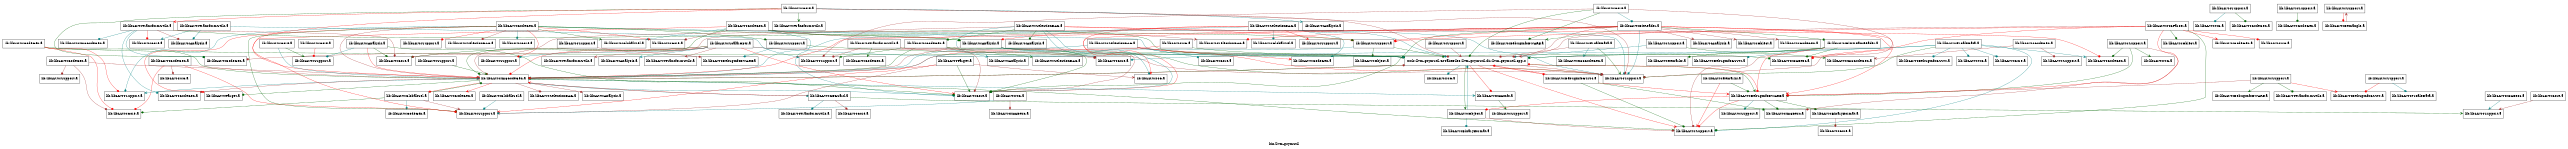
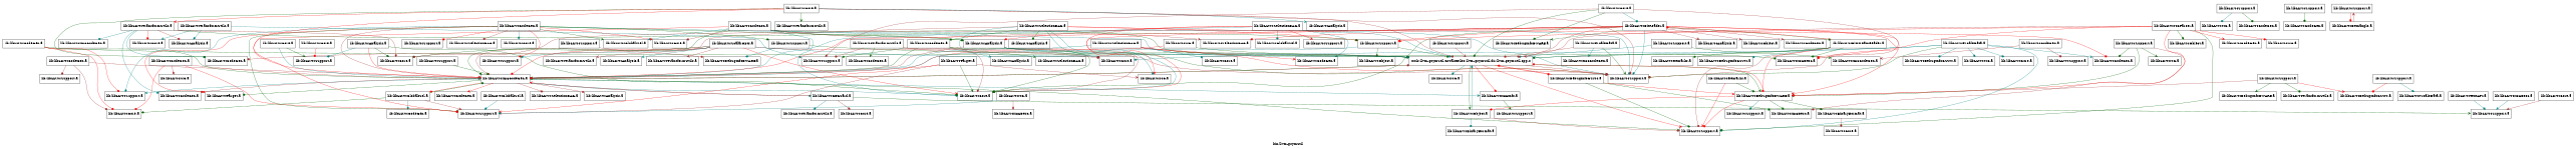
  digraph {
    fontname="DejaVu Serif"
    label="bin/llvm-gsymutil"
    node [fontname="DejaVu Serif" shape=record]
    edge [arrowhead=diamond color=darkgreen fontname="DejaVu Serif"]
    n1 [label="{tools/llvm-gsymutil/CMakeFiles/llvm-gsymutil.dir/llvm-gsymutil.cpp.o}"]
    n2 [label="{lib/libLLVMX86CodeGen.a}"]
    n3 [label="{lib/libLLVMX86Info.a}"]
    n4 [label="{lib/libLLVMDebugInfoDWARF.a}"]
    n5 [label="{lib/libLLVMSupport.a}"]
    n6 [label="{lib/libLLVMDebugInfoGSYM.a}"]
    n7 [label="{lib/libLLVMMC.a}"]
    n8 [label="{lib/libLLVMObject.a}"]
    n9 [label="{lib/libLLVMSupport.a}"]
    n10 [label="{lib/libLLVMSupport.a}"]
    n11 [label="{lib/libLLVMCodeGen.a}"]
    n12 [label="{lib/libLLVMTarget.a}"]
    n13 [label="{lib/libLLVMGlobalISel.a}"]
    n14 [label="{lib/libLLVMSelectionDAG.a}"]
    n15 [label="{lib/libLLVMCodeGen.a}"]
    n16 [label="{lib/libLLVMAnalysis.a}"]
    n17 [label="{lib/libLLVMCFGuard.a}"]
    n18 [label="{lib/libLLVMCore.a}"]
    n19 [label="{lib/libLLVMSupport.a}"]
    n20 [label="{lib/libLLVMX86Desc.a}"]
    n21 [label="{lib/libLLVMSupport.a}"]
    n22 [label="{lib/libLLVMBinaryFormat.a}"]
    n23 [label="{lib/libLLVMBinaryFormat.a}"]
    n24 [label="{lib/libLLVMSupport.a}"]
    n25 [label="{lib/libLLVMCodeGen.a}"]
    n26 [label="{lib/libLLVMCore.a}"]
    n27 [label="{lib/libLLVMSupport.a}"]
    n28 [label="{lib/libLLVMTransformUtils.a}"]
    n29 [label="{lib/libLLVMCore.a}"]
    n30 [label="{lib/libLLVMCore.a}"]
    n31 [label="{lib/libLLVMX86Desc.a}"]
    n32 [label="{lib/libLLVMMC.a}"]
    n33 [label="{lib/libLLVMX86Desc.a}"]
    n34 [label="{lib/libLLVMSupport.a}"]
    n35 [label="{lib/libLLVMObject.a}"]
    n36 [label="{lib/libLLVMTarget.a}"]
    n37 [label="{lib/libLLVMMC.a}"]
    n38 [label="{lib/libLLVMGlobalISel.a}"]
    n39 [label="{lib/libLLVMSelectionDAG.a}"]
    n40 [label="{lib/libLLVMGlobalISel.a}"]
    n41 [label="{lib/libLLVMSupport.a}"]
    n42 [label="{lib/libLLVMCodeGen.a}"]
    n43 [label="{lib/libLLVMAnalysis.a}"]
    n44 [label="{lib/libLLVMCore.a}"]
    n45 [label="{lib/libLLVMSelectionDAG.a}"]
    n46 [label="{lib/libLLVMCodeGen.a}"]
    n47 [label="{lib/libLLVMCodeGen.a}"]
    n48 [label="{lib/libLLVMAnalysis.a}"]
    n49 [label="{lib/libLLVMSupport.a}"]
    n50 [label="{lib/libLLVMSelectionDAG.a}"]
    n51 [label="{lib/libLLVMAnalysis.a}"]
    n52 [label="{lib/libLLVMSupport.a}"]
    n53 [label="{lib/libLLVMDebugInfoDWARF.a}"]
    n54 [label="{lib/libLLVMSelectionDAG.a}"]
    n55 [label="{lib/libLLVMCore.a}"]
    n56 [label="{lib/libLLVMCodeGen.a}"]
    n57 [label="{lib/libLLVMMC.a}"]
    n58 [label="{lib/libLLVMSupport.a}"]
    n59 [label="{lib/libLLVMMC.a}"]
    n60 [label="{lib/libLLVMCodeGen.a}"]
    n61 [label="{lib/libLLVMMC.a}"]
    n62 [label="{lib/libLLVMX86Desc.a}"]
    n63 [label="{lib/libLLVMCodeGen.a}"]
    n64 [label="{lib/libLLVMX86CodeGen.a}"]
    n65 [label="{lib/libLLVMSupport.a}"]
    n66 [label="{lib/libLLVMSupport.a}"]
    n67 [label="{lib/libLLVMCodeGen.a}"]
    n68 [label="{lib/libLLVMSupport.a}"]
    n69 [label="{lib/libLLVMMC.a}"]
    n70 [label="{lib/libLLVMCodeGen.a}"]
    n71 [label="{lib/libLLVMSupport.a}"]
    n72 [label="{lib/libLLVMSupport.a}"]
    n73 [label="{lib/libLLVMCodeGen.a}"]
    n74 [label="{lib/libLLVMSupport.a}"]
    n75 [label="{lib/libLLVMGlobalISel.a}"]
    n76 [label="{lib/libLLVMSupport.a}"]
    n77 [label="{lib/libLLVMSelectionDAG.a}"]
    n78 [label="{lib/libLLVMCore.a}"]
    n79 [label="{lib/libLLVMCore.a}"]
    n80 [label="{lib/libLLVMSupport.a}"]
    n81 [label="{lib/libLLVMCodeGen.a}"]
    n82 [label="{lib/libLLVMCodeGen.a}"]
    n83 [label="{lib/libLLVMSelectionDAG.a}"]
    n84 [label="{lib/libLLVMScalarOpts.a}"]
    n85 [label="{lib/libLLVMTransformUtils.a}"]
    n86 [label="{lib/libLLVMCore.a}"]
    n87 [label="{lib/libLLVMCodeGen.a}"]
    n88 [label="{lib/libLLVMTransformUtils.a}"]
    n89 [label="{lib/libLLVMAnalysis.a}"]
    n90 [label="{lib/libLLVMTransformUtils.a}"]
    n91 [label="{lib/libLLVMX86CodeGen.a}"]
    n92 [label="{lib/libLLVMAnalysis.a}"]
    n93 [label="{lib/libLLVMCore.a}"]
    n94 [label="{lib/libLLVMSupport.a}"]
    n95 [label="{lib/libLLVMDebugInfoDWARF.a}"]
    n96 [label="{lib/libLLVMDebugInfoGSYM.a}"]
    n97 [label="{lib/libLLVMTransformUtils.a}"]
    n98 [label="{lib/libLLVMTransformUtils.a}"]
    n99 [label="{lib/libLLVMTransformUtils.a}"]
    n100 [label="{lib/libLLVMCodeGen.a}"]
    n101 [label="{lib/libLLVMAnalysis.a}"]
    n102 [label="{lib/libLLVMSupport.a}"]
    n103 [label="{lib/libLLVMProfileData.a}"]
    n104 [label="{lib/libLLVMDebugInfoGSYM.a}"]
    n105 [label="{lib/libLLVMMC.a}"]
    n106 [label="{lib/libLLVMCore.a}"]
    n107 [label="{lib/libLLVMSupport.a}"]
    n108 [label="{lib/libLLVMDemangle.a}"]
    n109 [label="{lib/libLLVMProfileData.a}"]
    n110 [label="{lib/libLLVMX86CodeGen.a}"]
    n111 [label="{lib/libLLVMMCParser.a}"]
    n112 [label="{lib/libLLVMMC.a}"]
    n113 [label="{lib/libLLVMObject.a}"]
    n114 [label="{lib/libLLVMCodeGen.a}"]
    n115 [label="{lib/libLLVMBitReader.a}"]
    n116 [label="{lib/libLLVMDebugInfoDWARF.a}"]
    n117 [label="{lib/libLLVMObject.a}"]
    n118 [label="{lib/libLLVMCodeGen.a}"]
    n119 [label="{lib/libLLVMAnalysis.a}"]
    n120 [label="{lib/libLLVMBitstreamReader.a}"]
    n121 [label="{lib/libLLVMDebugInfoGSYM.a}"]
    n122 [label="{lib/libLLVMRemarks.a}"]
    n123 [label="{lib/libLLVMCore.a}"]
    n124 [label="{lib/libLLVMCore.a}"]
    n125 [label="{lib/libLLVMTransformUtils.a}"]
    n126 [label="{lib/libLLVMAnalysis.a}"]
    n127 [label="{lib/libLLVMSupport.a}"]
    n128 [label="{lib/libLLVMCore.a}"]
    n129 [label="{lib/libLLVMSupport.a}"]
    n130 [label="{lib/libLLVMProfileData.a}"]
    n131 [label="{lib/libLLVMCore.a}"]
    n132 [label="{lib/libLLVMSupport.a}"]
    n133 [label="{lib/libLLVMCore.a}"]
    n134 [label="{lib/libLLVMRemarks.a}"]
+   n135 [label="{lib/libLLVMTextAPI.a}"]
    n1 -> n2 [arrowhead=vee]
    n1 -> n3 [color=red]
    n1 -> n4 [arrowhead=vee]
    n1 -> n5 [arrowhead=vee color=brown]
    n1 -> n6 [arrowhead=dot color=red]
    n1 -> n7 [color=teal]
    n1 -> n8 [arrowhead=vee]
    n1 -> n9 [arrowhead=vee color=red]
    n2 -> n1 [arrowhead=dot color=brown]
    n2 -> n3 [arrowhead=vee color=teal]
    n2 -> n9 [arrowhead=vee]
    n2 -> n10 [arrowhead=vee color=teal]
    n2 -> n11 [arrowhead=vee color=red]
    n2 -> n12 [arrowhead=dot]
    n2 -> n13 [color=red]
    n2 -> n14 [color=brown]
    n2 -> n15 [arrowhead=dot color=brown]
    n2 -> n16 [color=brown]
    n2 -> n17 [arrowhead=dot color=teal]
    n2 -> n18 [color=teal]
    n3 -> n19 [arrowhead=vee]
    n4 -> n1 [arrowhead=dot color=red]
    n4 -> n8 [color=red]
    n4 -> n9 [arrowhead=dot color=red]
    n4 -> n20
    n4 -> n21 [color=teal]
    n4 -> n22
    n6 -> n1 [color=red]
    n6 -> n4 [arrowhead=vee color=red]
    n6 -> n9
    n6 -> n20 [arrowhead=dot]
    n8 -> n1 [color=teal]
    n8 -> n9 [color=brown]
    n8 -> n23 [arrowhead=dot color=teal]
    n13 -> n2 [arrowhead=dot]
    n13 -> n24 [arrowhead=vee color=brown]
    n13 -> n25 [color=teal]
    n13 -> n26
    n17 -> n2 [arrowhead=vee color=red]
    n17 -> n27 [arrowhead=vee]
    n17 -> n28 [color=teal]
    n17 -> n29 [color=brown]
    n22 -> n30 [color=brown]
    n31 -> n27 [arrowhead=vee color=teal]
    n32 -> n24 [arrowhead=vee color=red]
    n32 -> n33 [arrowhead=dot]
    n34 -> n1 [arrowhead=dot]
    n34 -> n2 [arrowhead=dot color=teal]
    n34 -> n35
    n36 -> n2 [color=red]
    n36 -> n18 [arrowhead=vee]
    n36 -> n24 [arrowhead=vee color=brown]
    n36 -> n37 [arrowhead=vee color=brown]
    n38 -> n24 [color=teal]
    n39 -> n1 [color=teal]
    n39 -> n2 [arrowhead=dot color=teal]
    n39 -> n5 [arrowhead=dot color=teal]
    n39 -> n18 [color=red]
    n39 -> n40 [arrowhead=dot color=teal]
    n39 -> n41 [arrowhead=vee color=red]
    n39 -> n42 [arrowhead=vee color=teal]
    n39 -> n43 [color=red]
    n43 -> n1 [color=teal]
    n43 -> n2 [color=brown]
    n43 -> n5 [arrowhead=vee]
    n43 -> n18 [color=brown]
    n43 -> n44 [color=teal]
    n45 -> n2 [arrowhead=dot color=brown]
    n45 -> n18 [color=teal]
    n45 -> n34 [color=red]
    n45 -> n37 [arrowhead=dot color=teal]
    n45 -> n44 [arrowhead=dot color=teal]
    n45 -> n46 [arrowhead=dot]
    n45 -> n47 [arrowhead=dot color=red]
    n45 -> n48 [arrowhead=dot]
    n46 -> n2 [arrowhead=vee]
    n46 -> n18
    n46 -> n44 [arrowhead=dot color=brown]
    n46 -> n49
    n46 -> n50 [arrowhead=vee]
    n46 -> n51 [arrowhead=vee color=teal]
    n52 -> n1 [arrowhead=vee]
    n52 -> n53 [color=teal]
    n54 -> n1 [arrowhead=vee color=brown]
    n54 -> n2 [arrowhead=vee color=teal]
    n54 -> n5 [arrowhead=dot color=red]
    n54 -> n42 [arrowhead=vee color=red]
    n54 -> n55 [arrowhead=dot color=teal]
    n56 -> n2 [arrowhead=dot color=brown]
    n56 -> n24 [arrowhead=dot color=red]
    n56 -> n26 [arrowhead=dot color=red]
    n56 -> n57 [color=brown]
    n58 -> n59 [arrowhead=dot color=teal]
    n58 -> n60 [arrowhead=dot]
    n61 -> n24 [arrowhead=dot color=teal]
    n61 -> n62 [color=brown]
    n63 -> n64 [arrowhead=vee color=brown]
    n63 -> n65 [arrowhead=dot color=brown]
    n66 -> n2 [arrowhead=vee]
    n67 -> n1 [arrowhead=dot]
    n67 -> n2 [arrowhead=vee]
    n67 -> n10 [color=red]
    n67 -> n26 [arrowhead=dot color=red]
    n68 -> n4
    n68 -> n20 [color=brown]
    n68 -> n47
    n68 -> n69 [arrowhead=vee]
    n70 -> n2 [arrowhead=dot color=brown]
    n70 -> n26 [arrowhead=dot color=brown]
    n70 -> n71 [arrowhead=dot color=brown]
    n72 -> n1 [arrowhead=dot color=teal]
    n72 -> n64 [arrowhead=vee]
    n73 -> n1 [arrowhead=dot color=teal]
    n73 -> n2 [color=brown]
    n73 -> n10 [color=teal]
    n73 -> n12 [color=red]
    n73 -> n24 [arrowhead=dot]
    n73 -> n43
    n73 -> n52
    n73 -> n74 [arrowhead=dot color=red]
    n73 -> n75 [arrowhead=vee]
    n73 -> n76 [color=red]
    n73 -> n77 [arrowhead=dot color=brown]
    n73 -> n78 [color=red]
    n73 -> n79 [color=teal]
    n80 -> n81 [arrowhead=dot]
    n82 -> n1 [arrowhead=dot]
    n82 -> n2
    n82 -> n5 [color=teal]
    n82 -> n18 [arrowhead=dot color=teal]
    n82 -> n24 [color=red]
    n82 -> n43
    n82 -> n75 [arrowhead=vee color=teal]
    n82 -> n78 [arrowhead=dot color=brown]
    n82 -> n83 [arrowhead=vee color=brown]
    n84 -> n1 [arrowhead=vee color=teal]
    n84 -> n2 [arrowhead=dot color=red]
    n84 -> n5 [color=brown]
    n84 -> n18 [arrowhead=vee color=red]
    n84 -> n76 [color=teal]
    n84 -> n85 [arrowhead=vee color=brown]
    n84 -> n86 [arrowhead=dot]
    n84 -> n87 [arrowhead=dot color=brown]
    n84 -> n88 [arrowhead=vee color=brown]
    n84 -> n89 [arrowhead=vee color=teal]
    n90 -> n15 [arrowhead=dot color=teal]
    n90 -> n34
    n90 -> n86 [color=brown]
    n90 -> n87 [arrowhead=dot color=teal]
    n90 -> n91 [arrowhead=dot color=teal]
    n90 -> n92 [arrowhead=dot color=brown]
    n90 -> n93 [arrowhead=dot color=red]
    n94 -> n4 [color=brown]
    n94 -> n95 [arrowhead=vee]
    n94 -> n96 [arrowhead=vee color=red]
    n94 -> n97 [arrowhead=dot]
    n98 -> n49 [color=teal]
    n98 -> n92 [color=teal]
    n98 -> n93 [arrowhead=vee color=teal]
    n99 -> n18 [color=brown]
    n99 -> n44 [color=brown]
    n99 -> n49 [arrowhead=dot color=brown]
    n99 -> n100 [arrowhead=vee]
    n101 -> n2 [arrowhead=vee color=red]
    n101 -> n18 [arrowhead=dot]
    n101 -> n86
    n101 -> n102 [color=teal]
    n103 -> n1 [arrowhead=dot color=teal]
    n103 -> n5 [arrowhead=dot]
    n103 -> n9 [arrowhead=dot color=teal]
    n103 -> n44 [color=teal]
    n103 -> n47 [arrowhead=vee color=teal]
    n103 -> n104 [arrowhead=dot color=teal]
    n103 -> n105 [color=teal]
    n103 -> n106 [color=teal]
    n107 -> n108 [color=red]
    n108 -> n107 [arrowhead=vee color=brown]
    n109 -> n1 [arrowhead=dot color=brown]
    n109 -> n5 [arrowhead=vee]
    n109 -> n110 [arrowhead=vee color=teal]
    n111 -> n1 [color=brown]
    n111 -> n4 [color=red]
    n111 -> n9
    n111 -> n33 [arrowhead=dot color=red]
    n111 -> n34 [color=red]
    n111 -> n112 [color=red]
    n111 -> n113
    n111 -> n114 [arrowhead=vee color=red]
    n115 -> n1 [arrowhead=vee color=brown]
    n115 -> n2 [color=red]
    n115 -> n4 [arrowhead=vee color=red]
    n115 -> n5 [color=teal]
    n115 -> n18 [arrowhead=vee]
    n115 -> n33 [arrowhead=dot color=red]
    n115 -> n34 [arrowhead=vee color=red]
    n115 -> n37 [arrowhead=vee color=red]
    n115 -> n83 [arrowhead=dot color=red]
    n115 -> n86 [color=brown]
    n115 -> n116 [arrowhead=vee]
    n115 -> n117 [arrowhead=vee color=brown]
    n115 -> n118 [arrowhead=vee color=brown]
    n115 -> n119 [arrowhead=vee color=brown]
    n115 -> n120 [arrowhead=dot]
    n120 -> n1 [arrowhead=vee]
    n120 -> n4 [arrowhead=dot color=red]
    n120 -> n9 [arrowhead=dot color=brown]
    n120 -> n33
+   n120 -> n115 [arrowhead=dot color=red]
    n120 -> n121 [arrowhead=dot color=teal]
    n120 -> n122
    n123 -> n27 [arrowhead=vee color=brown]
    n124 -> n1 [arrowhead=dot color=brown]
    n124 -> n2 [color=red]
    n124 -> n5 [color=brown]
    n124 -> n87 [arrowhead=dot]
    n124 -> n90 [arrowhead=vee color=red]
    n124 -> n125 [arrowhead=vee]
    n124 -> n126 [arrowhead=vee color=teal]
    n127 -> n53 [color=brown]
    n128 -> n102 [arrowhead=dot color=red]
    n129 -> n96 [arrowhead=dot color=red]
    n129 -> n130 [color=teal]
    n131 -> n1
    n131 -> n5 [arrowhead=dot color=brown]
    n131 -> n49 [color=brown]
    n131 -> n115 [arrowhead=dot color=teal]
    n131 -> n116
    n132 -> n1 [arrowhead=vee color=brown]
    n133 -> n2 [arrowhead=vee color=teal]
    n133 -> n102 [arrowhead=vee]
    n134 -> n4
    n134 -> n9 [arrowhead=vee color=red]
+   n135 -> n27 [color=teal]
  }
